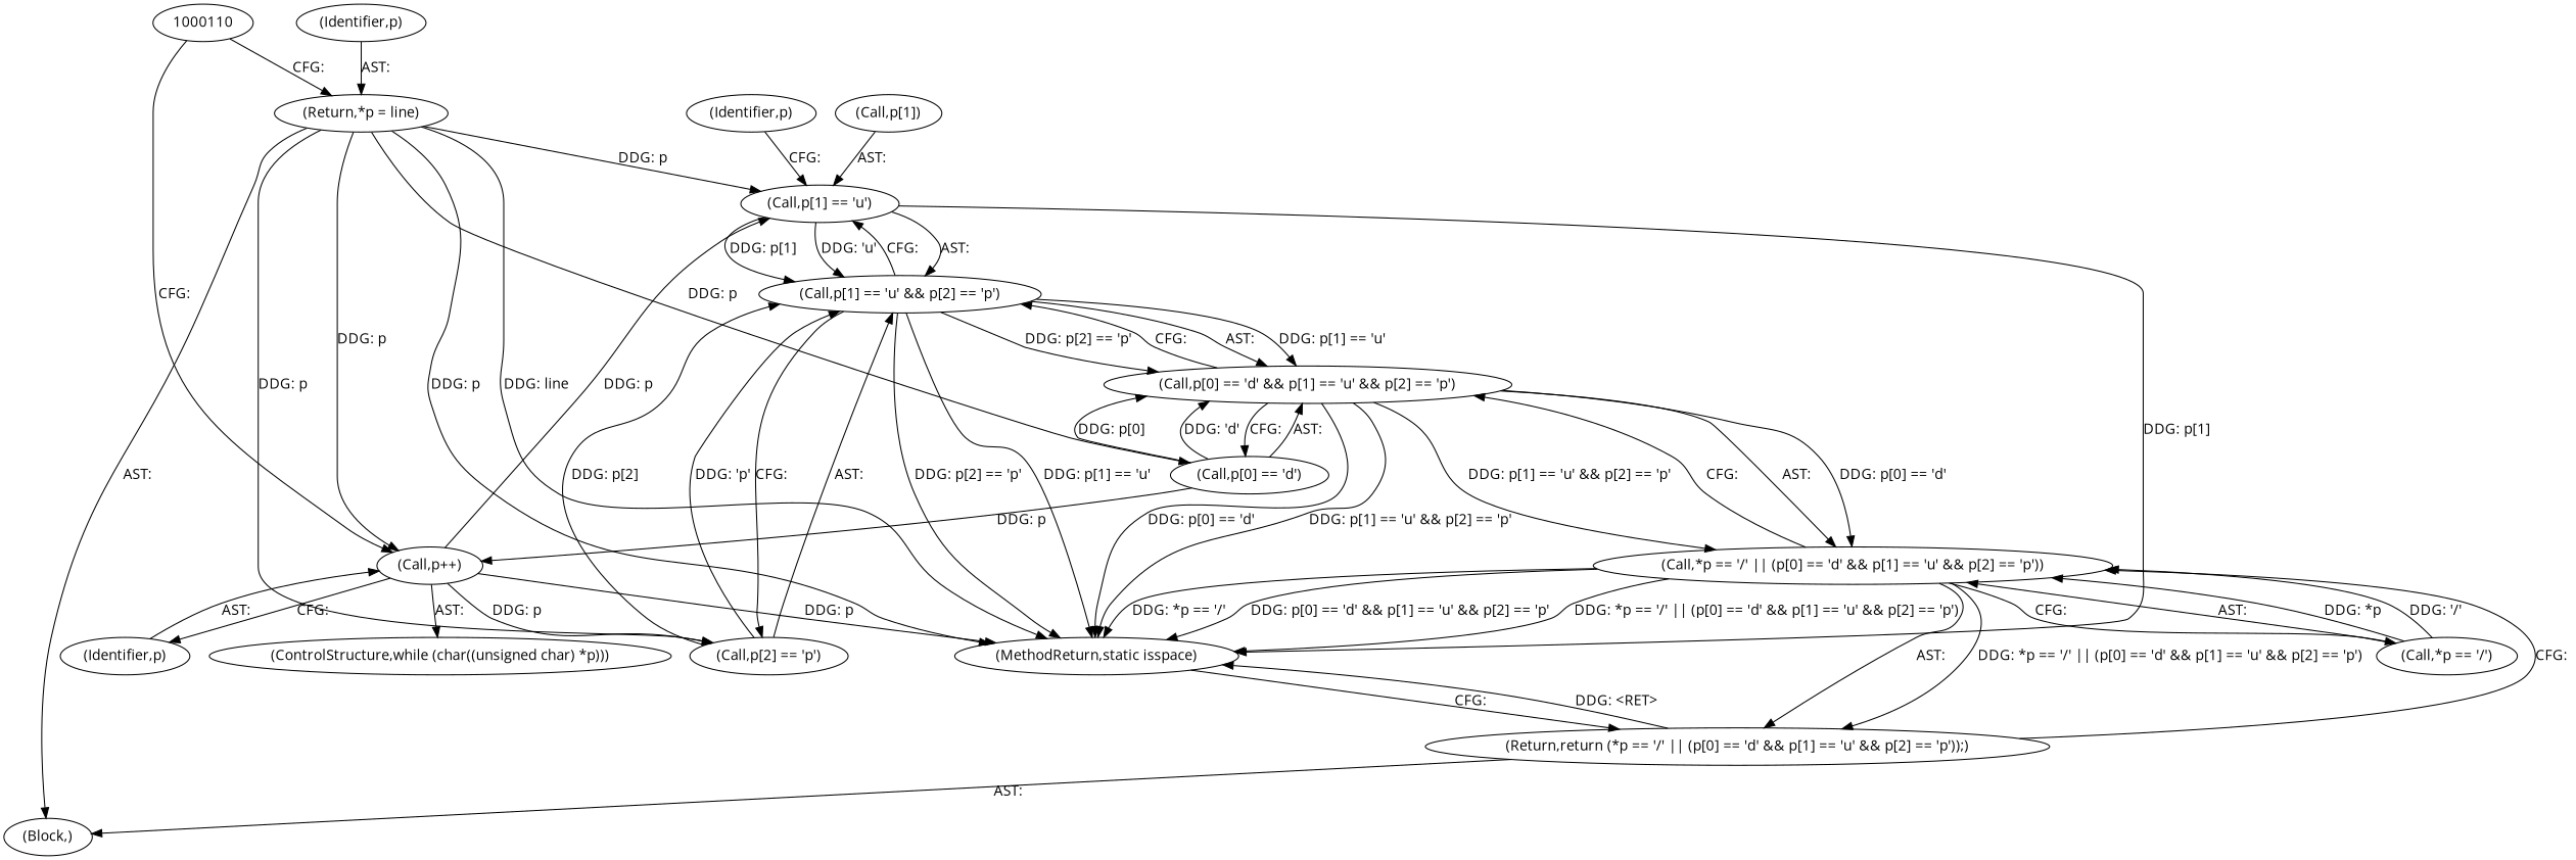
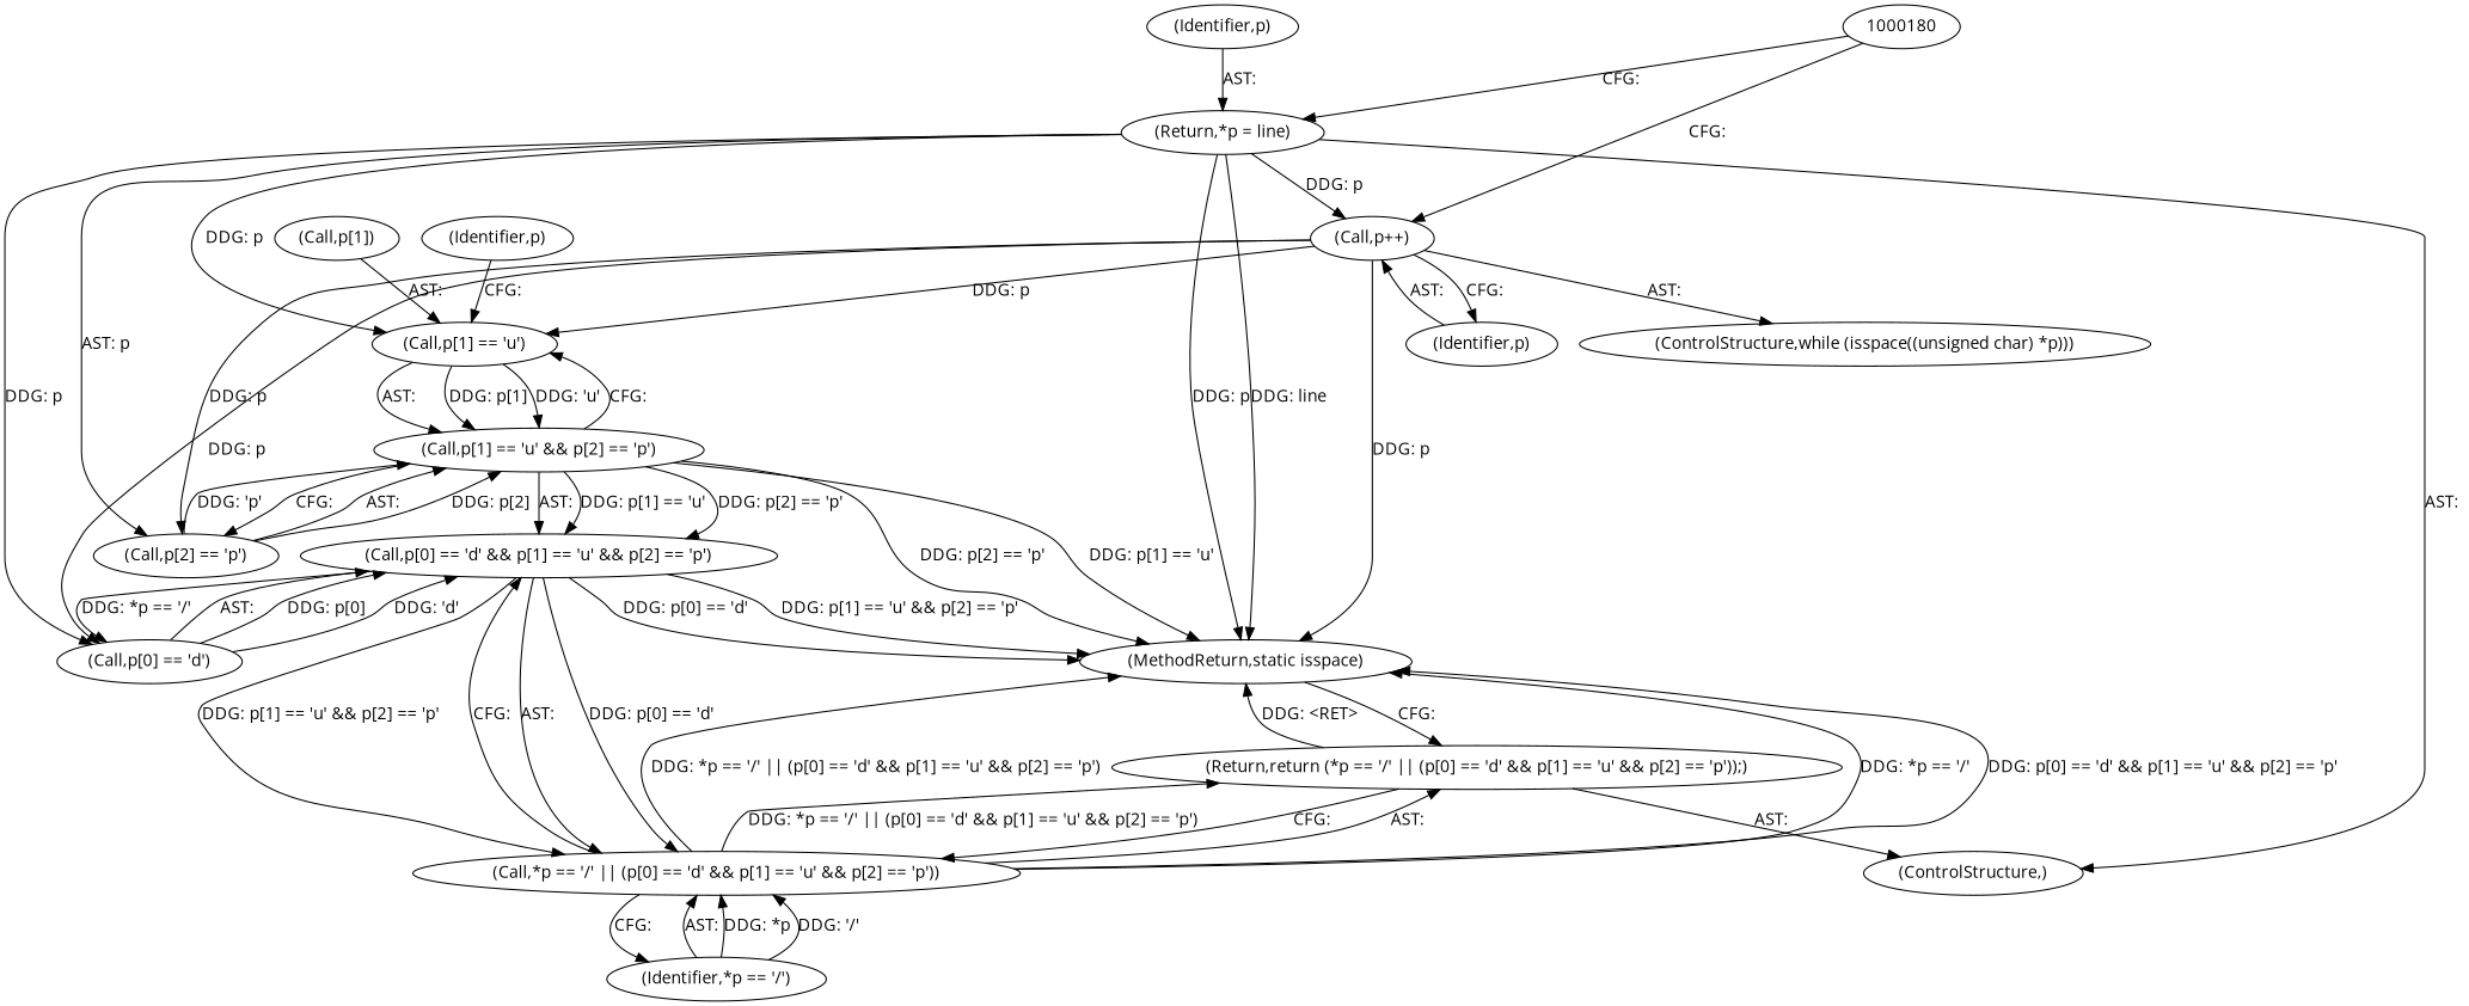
  digraph {
    fontname="Open Sans"
    node [fontname="Open Sans"]
    edge [fontname="Open Sans"]
    n1 [label="(Call,p[1] == 'u')"]
    n2 [label="(Call,p[1] == 'u' && p[2] == 'p')"]
    n3 [label="(MethodReturn,static isspace)"]
    n4 [label="(Call,p[2] == 'p')"]
    n5 [label="(Call,p[0] == 'd' && p[1] == 'u' && p[2] == 'p')"]
    n6 [label="(Return,return (*p == '/' || (p[0] == 'd' && p[1] == 'u' && p[2] == 'p'));)"]
    n7 [label="(Return,*p = line)"]
    n8 [label="(Call,p++)"]
    n9 [label="(Call,p[0] == 'd')"]
-   n10 [label="(Block,)"]
+   n10 [label="(ControlStructure,)"]
    n11 [label="(Identifier,p)"]
-   n12 [label="(ControlStructure,while (char((unsigned char) *p)))"]
+   n12 [label="(ControlStructure,while (isspace((unsigned char) *p)))"]
    n13 [label="(Call,*p == '/' || (p[0] == 'd' && p[1] == 'u' && p[2] == 'p'))"]
-   n14 [label="(Call,*p == '/')"]
+   n14 [label="(Identifier,*p == '/')"]
    n15 [label="(Call,p[1])"]
    n16 [label="(Identifier,p)"]
    n17 [label="(Identifier,p)"]
-   1000110
+   1000110 [label=1000180]
    n1 -> n2 [label="AST: "]
    n1 -> n2 [label="DDG: p[1]"]
    n1 -> n2 [label="DDG: 'u'"]
-   n1 -> n3 [label="DDG: p[1]"]
    n2 -> n1 [label="CFG: "]
    n2 -> n3 [label="DDG: p[2] == 'p'"]
    n2 -> n3 [label="DDG: p[1] == 'u'"]
    n2 -> n4 [label="CFG: "]
    n2 -> n5 [label="AST: "]
    n2 -> n5 [label="DDG: p[1] == 'u'"]
    n2 -> n5 [label="DDG: p[2] == 'p'"]
    n3 -> n6 [label="CFG: "]
    n4 -> n2 [label="AST: "]
    n4 -> n2 [label="DDG: p[2]"]
    n4 -> n2 [label="DDG: 'p'"]
-   n5 -> n2 [label="CFG: "]
    n5 -> n3 [label="DDG: p[1] == 'u' && p[2] == 'p'"]
    n5 -> n3 [label="DDG: p[0] == 'd'"]
-   n5 -> n9 [label="CFG: "]
+   n5 -> n9 [label="DDG: *p == '/'"]
    n5 -> n13 [label="AST: "]
    n5 -> n13 [label="DDG: p[0] == 'd'"]
    n5 -> n13 [label="DDG: p[1] == 'u' && p[2] == 'p'"]
    n6 -> n3 [label="DDG: <RET>"]
    n6 -> n10 [label="AST: "]
    n6 -> n13 [label="CFG: "]
    n7 -> n1 [label="DDG: p"]
    n7 -> n3 [label="DDG: p"]
    n7 -> n3 [label="DDG: line"]
-   n7 -> n4 [label="DDG: p"]
+   n7 -> n4 [label="AST: p"]
    n7 -> n8 [label="DDG: p"]
    n7 -> n9 [label="DDG: p"]
    n7 -> n10 [label="AST: "]
    n8 -> n1 [label="DDG: p"]
    n8 -> n3 [label="DDG: p"]
    n8 -> n4 [label="DDG: p"]
-   n9 -> n8 [label="DDG: p"]
+   n8 -> n9 [label="DDG: p"]
    n8 -> n11 [label="CFG: "]
    n8 -> n12 [label="AST: "]
    n9 -> n5 [label="AST: "]
    n9 -> n5 [label="DDG: p[0]"]
    n9 -> n5 [label="DDG: 'd'"]
    n11 -> n8 [label="AST: "]
    n13 -> n3 [label="DDG: *p == '/'"]
    n13 -> n3 [label="DDG: p[0] == 'd' && p[1] == 'u' && p[2] == 'p'"]
    n13 -> n3 [label="DDG: *p == '/' || (p[0] == 'd' && p[1] == 'u' && p[2] == 'p')"]
    n13 -> n5 [label="CFG: "]
    n13 -> n6 [label="AST: "]
    n13 -> n6 [label="DDG: *p == '/' || (p[0] == 'd' && p[1] == 'u' && p[2] == 'p')"]
    n13 -> n14 [label="CFG: "]
    n14 -> n13 [label="AST: "]
    n14 -> n13 [label="DDG: *p"]
    n14 -> n13 [label="DDG: '/'"]
    n15 -> n1 [label="AST: "]
    n16 -> n7 [label="AST: "]
    n17 -> n1 [label="CFG: "]
    1000110 -> n7 [label="CFG: "]
    1000110 -> n8 [label="CFG: "]
  }
